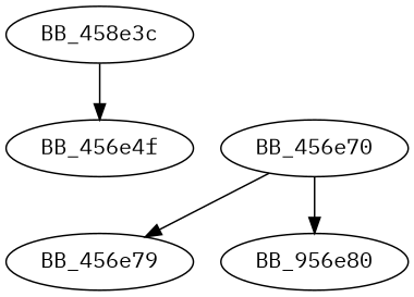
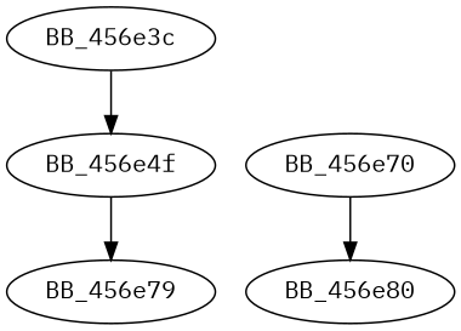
  digraph {
    fontname="IBM Plex Mono"
    node [fontname="IBM Plex Mono"]
    edge [fontname="IBM Plex Mono"]
-   BB_456e3c [label=BB_458e3c]
+   BB_456e3c
    BB_456e4f
    BB_456e70
    BB_456e79
-   BB_456e80 [label=BB_956e80]
+   BB_456e80
    BB_456e3c -> BB_456e4f
-   BB_456e70 -> BB_456e79
+   BB_456e4f -> BB_456e79
    BB_456e70 -> BB_456e80
  }
